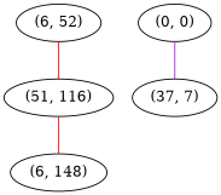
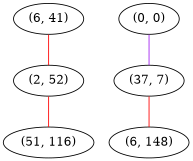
  graph {
    edge [color=red weight=1]
-   "(6, 52)"
+   "(6, 41)"
+   "(6, 52)" [label="(2, 52)"]
    "(51, 116)"
    "(0, 0)"
    "(37, 7)"
    n6 [label="(6, 148)"]
+   "(6, 41)" -- "(6, 52)"
    "(6, 52)" -- "(51, 116)"
-   "(51, 116)" -- n6
+   "(37, 7)" -- n6
    "(0, 0)" -- "(37, 7)" [color=purple weight=4]
  }
